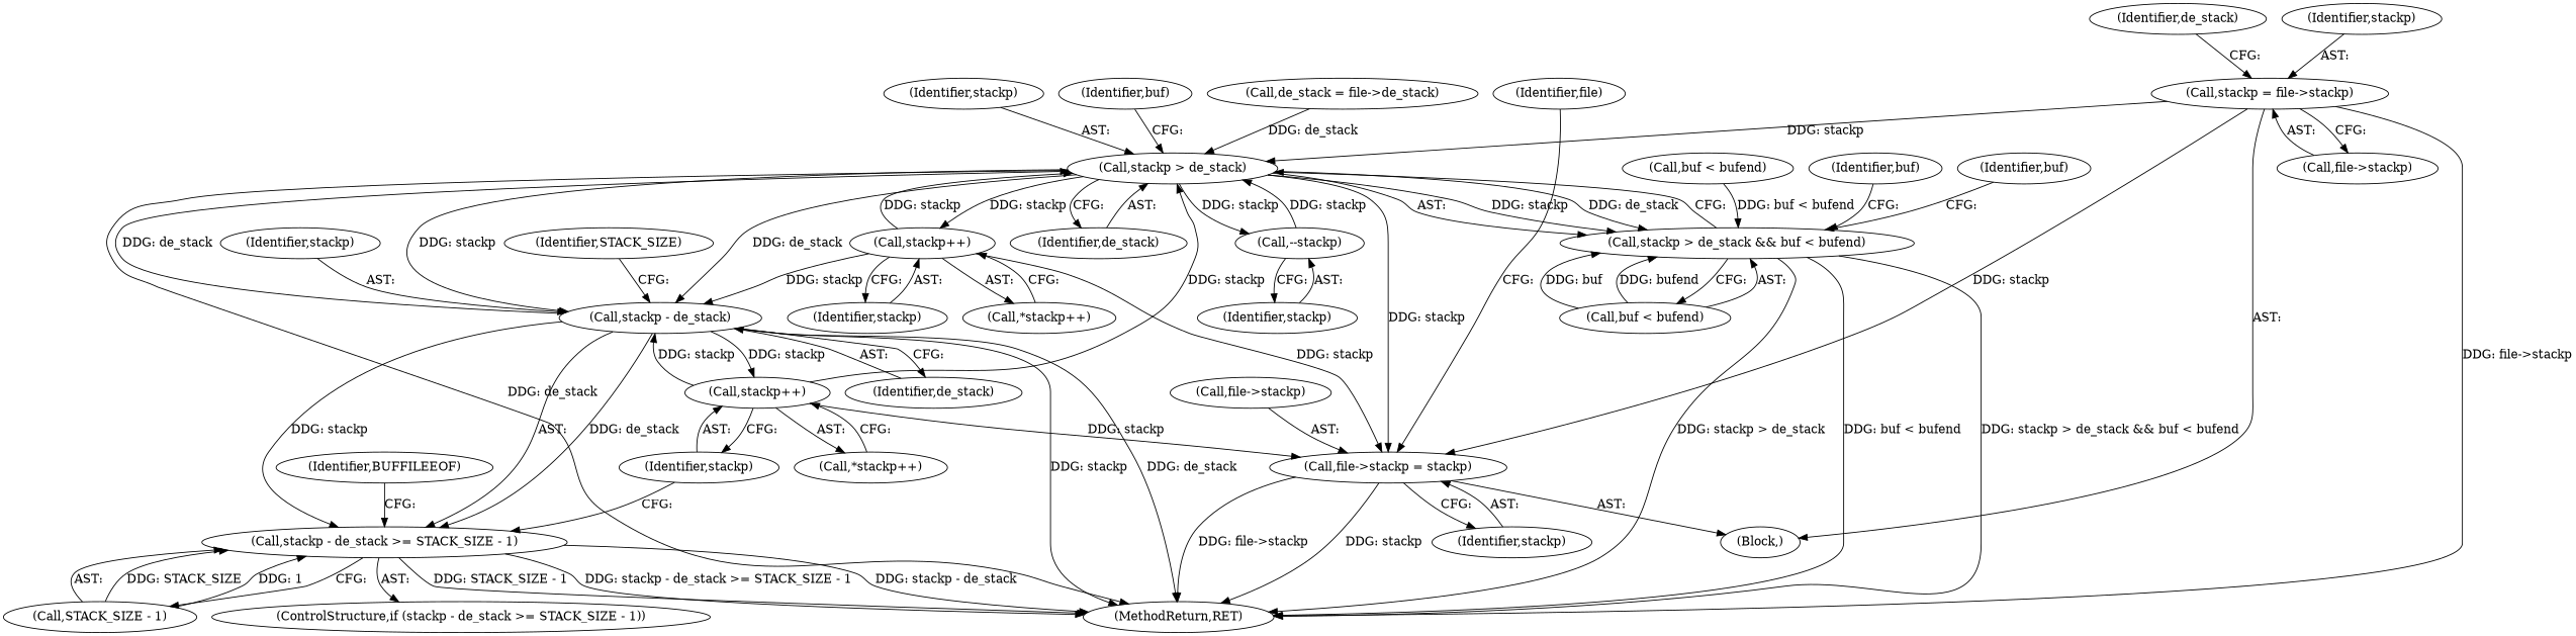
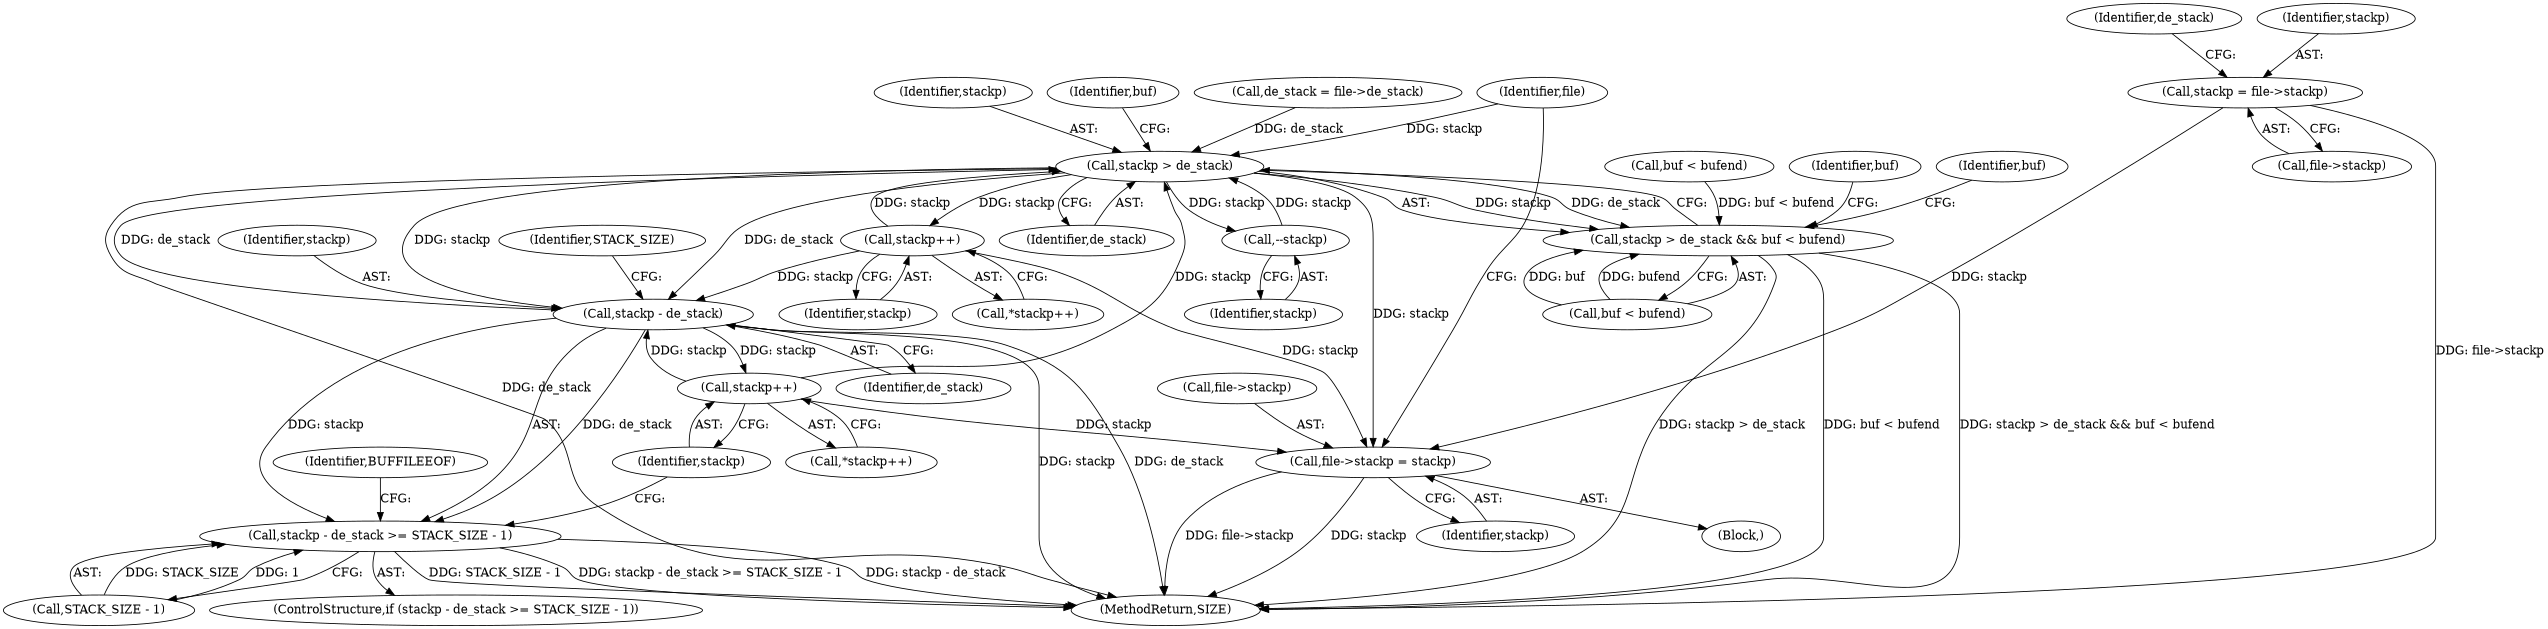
  digraph {
    n1 [label="(Call,stackp = file->stackp)"]
    n2 [label="(Call,stackp > de_stack)"]
    n3 [label="(Call,file->stackp = stackp)"]
    n4 [label="(Call,file->stackp)"]
-   n5 [label="(MethodReturn,RET)"]
+   n5 [label="(MethodReturn,SIZE)"]
    n6 [label="(Block,)"]
    n7 [label="(Call,stackp > de_stack && buf < bufend)"]
    n8 [label="(Call,--stackp)"]
    n9 [label="(Call,stackp++)"]
    n10 [label="(Call,stackp - de_stack)"]
    n11 [label="(Identifier,de_stack)"]
    n12 [label="(Identifier,stackp)"]
    n13 [label="(Call,buf < bufend)"]
    n14 [label="(Identifier,stackp)"]
    n15 [label="(Identifier,stackp)"]
    n16 [label="(Call,*stackp++)"]
    n17 [label="(Call,stackp - de_stack >= STACK_SIZE - 1)"]
    n18 [label="(Call,stackp++)"]
    n19 [label="(Identifier,de_stack)"]
    n20 [label="(Call,STACK_SIZE - 1)"]
    n21 [label="(ControlStructure,if (stackp - de_stack >= STACK_SIZE - 1))"]
    n22 [label="(Call,*stackp++)"]
    n23 [label="(Identifier,stackp)"]
    n24 [label="(Identifier,stackp)"]
    n25 [label="(Identifier,de_stack)"]
    n26 [label="(Call,buf < bufend)"]
    n27 [label="(Identifier,BUFFILEEOF)"]
    n28 [label="(Identifier,buf)"]
    n29 [label="(Identifier,stackp)"]
    n30 [label="(Identifier,buf)"]
    n31 [label="(Identifier,stackp)"]
    n32 [label="(Identifier,STACK_SIZE)"]
    n33 [label="(Identifier,buf)"]
    n34 [label="(Identifier,file)"]
    n35 [label="(Call,file->stackp)"]
    n36 [label="(Call,de_stack = file->de_stack)"]
-   n1 -> n2 [label="DDG: stackp"]
+   n34 -> n2 [label="DDG: stackp"]
    n1 -> n3 [label="DDG: stackp"]
    n1 -> n4 [label="CFG: "]
    n1 -> n5 [label="DDG: file->stackp"]
-   n1 -> n6 [label="AST: "]
    n2 -> n3 [label="DDG: stackp"]
    n2 -> n5 [label="DDG: de_stack"]
    n2 -> n7 [label="AST: "]
    n2 -> n7 [label="DDG: stackp"]
    n2 -> n7 [label="DDG: de_stack"]
    n2 -> n8 [label="DDG: stackp"]
    n2 -> n9 [label="DDG: stackp"]
    n2 -> n10 [label="DDG: stackp"]
    n2 -> n10 [label="DDG: de_stack"]
    n2 -> n11 [label="CFG: "]
    n3 -> n5 [label="DDG: stackp"]
    n3 -> n5 [label="DDG: file->stackp"]
    n3 -> n6 [label="AST: "]
    n3 -> n12 [label="CFG: "]
    n4 -> n1 [label="AST: "]
    n7 -> n2 [label="CFG: "]
    n7 -> n5 [label="DDG: buf < bufend"]
    n7 -> n5 [label="DDG: stackp > de_stack && buf < bufend"]
    n7 -> n5 [label="DDG: stackp > de_stack"]
    n7 -> n13 [label="CFG: "]
    n8 -> n2 [label="DDG: stackp"]
    n8 -> n14 [label="CFG: "]
    n9 -> n2 [label="DDG: stackp"]
    n9 -> n3 [label="DDG: stackp"]
    n9 -> n10 [label="DDG: stackp"]
    n9 -> n15 [label="CFG: "]
    n9 -> n16 [label="AST: "]
    n10 -> n2 [label="DDG: de_stack"]
    n10 -> n5 [label="DDG: stackp"]
    n10 -> n5 [label="DDG: de_stack"]
    n10 -> n17 [label="AST: "]
    n10 -> n17 [label="DDG: stackp"]
    n10 -> n17 [label="DDG: de_stack"]
    n10 -> n18 [label="DDG: stackp"]
    n10 -> n19 [label="CFG: "]
    n11 -> n2 [label="AST: "]
    n12 -> n3 [label="AST: "]
    n13 -> n7 [label="AST: "]
    n13 -> n7 [label="DDG: buf"]
    n13 -> n7 [label="DDG: bufend"]
    n14 -> n8 [label="AST: "]
    n15 -> n9 [label="AST: "]
    n16 -> n9 [label="CFG: "]
    n17 -> n5 [label="DDG: stackp - de_stack"]
    n17 -> n5 [label="DDG: STACK_SIZE - 1"]
    n17 -> n5 [label="DDG: stackp - de_stack >= STACK_SIZE - 1"]
    n17 -> n20 [label="CFG: "]
    n17 -> n21 [label="AST: "]
    n18 -> n2 [label="DDG: stackp"]
    n18 -> n3 [label="DDG: stackp"]
    n18 -> n10 [label="DDG: stackp"]
    n18 -> n22 [label="AST: "]
    n18 -> n23 [label="CFG: "]
    n19 -> n10 [label="AST: "]
    n20 -> n17 [label="AST: "]
    n20 -> n17 [label="DDG: STACK_SIZE"]
    n20 -> n17 [label="DDG: 1"]
    n22 -> n18 [label="CFG: "]
    n23 -> n17 [label="CFG: "]
    n23 -> n18 [label="AST: "]
    n24 -> n2 [label="AST: "]
    n25 -> n1 [label="CFG: "]
    n26 -> n7 [label="DDG: buf < bufend"]
    n27 -> n17 [label="CFG: "]
    n28 -> n7 [label="CFG: "]
    n29 -> n1 [label="AST: "]
    n30 -> n7 [label="CFG: "]
    n31 -> n10 [label="AST: "]
    n32 -> n10 [label="CFG: "]
    n33 -> n2 [label="CFG: "]
    n34 -> n3 [label="CFG: "]
    n35 -> n3 [label="AST: "]
    n36 -> n2 [label="DDG: de_stack"]
  }
